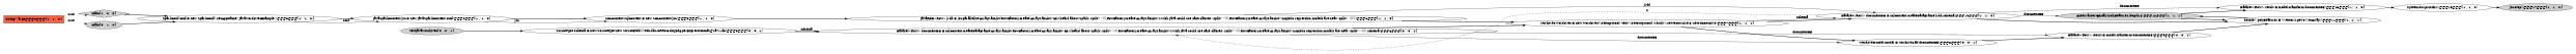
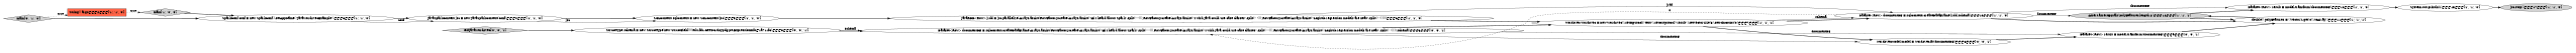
  digraph {
    rankdir=LR
    node [fillcolor=white shape=ellipse style=filled]
    edge [style=bold]
-   n1 [fillcolor=lightgray label="testJavaWord2Vec['0', '0', '1']"]
+   n1 [fillcolor=lightgray label="testJavaWord2Vec['0', '0', '1']" shape=diamond]
    n2 [label="StructType schema = new StructType(new StructField((((edu.fdu.CPPDG.tinypdg.pe.ExpressionInfo@1a711f3)@@@3@@@['0', '0', '1']"]
    n3 [label="Dataset<Row> documentDF = sqlContext.createDataFrame(Arrays.asList(RowFactory.create(Arrays.asList(\"Hi I heard about Spark\".split(\" \"))),RowFactory.create(Arrays.asList(\"I wish Java could use case classes\".split(\" \"))),RowFactory.create(Arrays.asList(\"Logistic regression models are neat\".split(\" \")))),schema)@@@6@@@['0', '0', '1']"]
    n4 [fillcolor=tomato label="String(( args@@@2@@@['1', '1', '0']" shape=box]
    n5 [fillcolor=lightgray label="main['1', '0', '0']" shape=diamond]
    n6 [label="JavaSparkContext jsc = new JavaSparkContext(conf)@@@4@@@['1', '1', '0']"]
    n7 [label="SQLContext sqlContext = new SQLContext(jsc)@@@5@@@['1', '1', '0']"]
    n8 [label="JavaRDD<Row> jrdd = jsc.parallelize(Arrays.asList(RowFactory.create(Arrays.asList(\"Hi I heard about Spark\".split(\" \"))),RowFactory.create(Arrays.asList(\"I wish Java could use case classes\".split(\" \"))),RowFactory.create(Arrays.asList(\"Logistic regression models are neat\".split(\" \")))))@@@6@@@['1', '1', '0']"]
    n9 [label="Dataset<Row> documentDF = sqlContext.createDataFrame(jrdd,schema)@@@10@@@['1', '1', '0']"]
    n10 [label="Dataset<Row> result = model.transform(documentDF)@@@13@@@['1', '1', '0']"]
    n11 [label="double(( polyFeatures = ((Vector)r.get(0)).toArray()@@@11@@@['1', '1', '1']"]
    n12 [fillcolor=lightgray label="Assert.assertEquals(polyFeatures.length,3)@@@12@@@['1', '1', '1']"]
    n13 [label="System.out.println(r)@@@15@@@['1', '1', '0']"]
    n14 [label="Word2Vec word2Vec = new Word2Vec().setInputCol(\"text\").setOutputCol(\"result\").setVectorSize(3).setMinCount(0)@@@7@@@['1', '1', '1']"]
    n15 [label="Word2VecModel model = word2Vec.fit(documentDF)@@@8@@@['0', '0', '1']"]
    n16 [label="Dataset<Row> result = model.transform(documentDF)@@@9@@@['0', '0', '1']"]
    n17 [label="SparkConf conf = new SparkConf().setAppName(\"JavaWord2VecExample\")@@@3@@@['1', '1', '0']"]
    n18 [fillcolor=lightgray label="jsc.stop()@@@17@@@['1', '1', '0']"]
-   n19 [fillcolor=lightgray label="main['0', '1', '0']"]
+   n19 [fillcolor=lightgray label="main['0', '1', '0']" shape=diamond]
    n1 -> n2
    n2 -> n3 [label=schema style=solid]
    n2 -> n3
    n3 -> n14
    n3 -> n15 [label=documentDF style=solid]
    n3 -> n16 [label=documentDF style=solid]
    n4 -> n5 [label=true style=dotted]
    n5 -> n17
    n6 -> n7
    n6 -> n7 [label=jsc style=solid]
    n7 -> n8
    n8 -> n9 [label=jrdd style=solid]
    n8 -> n14
    n9 -> n3 [label=0 style=dashed]
    n9 -> n10 [label=documentDF style=solid]
    n9 -> n11
    n9 -> n12 [label=documentDF style=solid]
    n10 -> n13
    n11 -> n12
    n12 -> n10
    n12 -> n11
    n13 -> n18
    n14 -> n9 [label=schema style=solid]
    n14 -> n9
    n14 -> n15
    n15 -> n16
    n16 -> n11
    n17 -> n6
    n17 -> n6 [label=conf style=solid]
-   n4 -> n19 [label=true style=dotted]
+   n19 -> n4 [label=true style=dotted]
    n19 -> n17
  }
